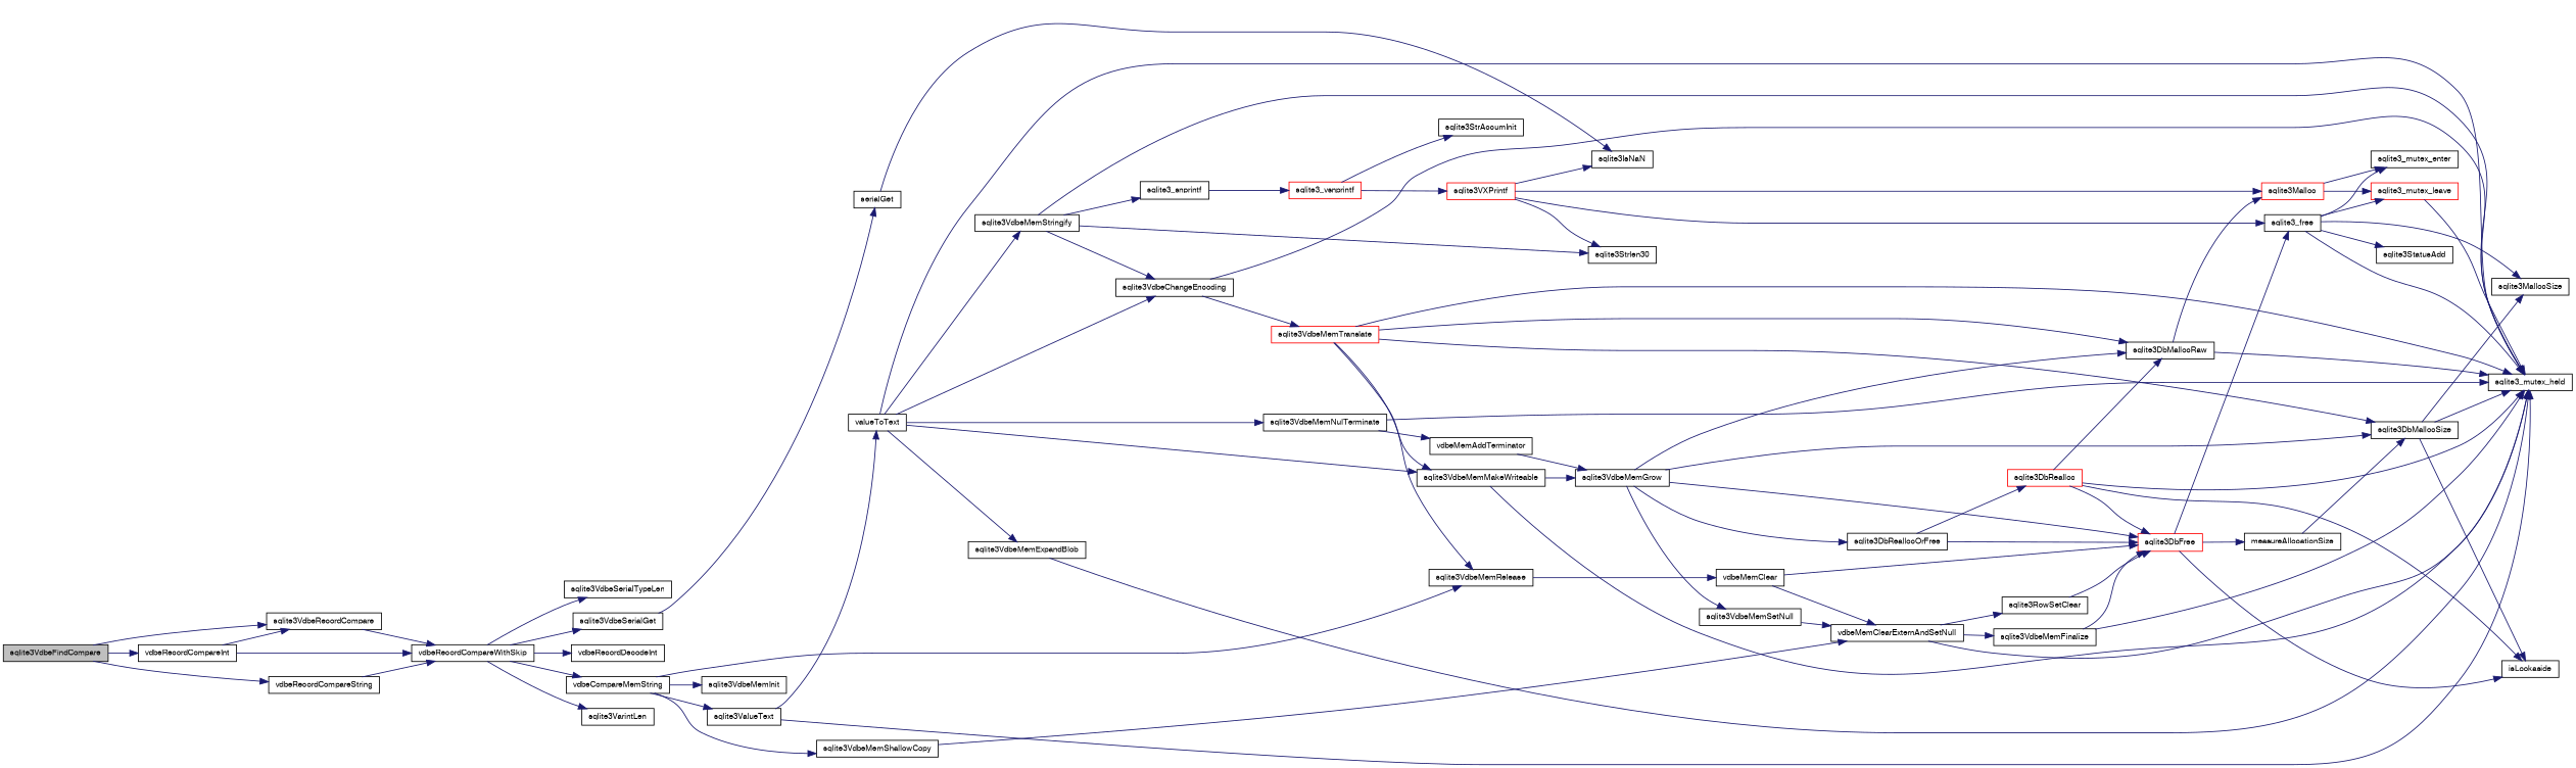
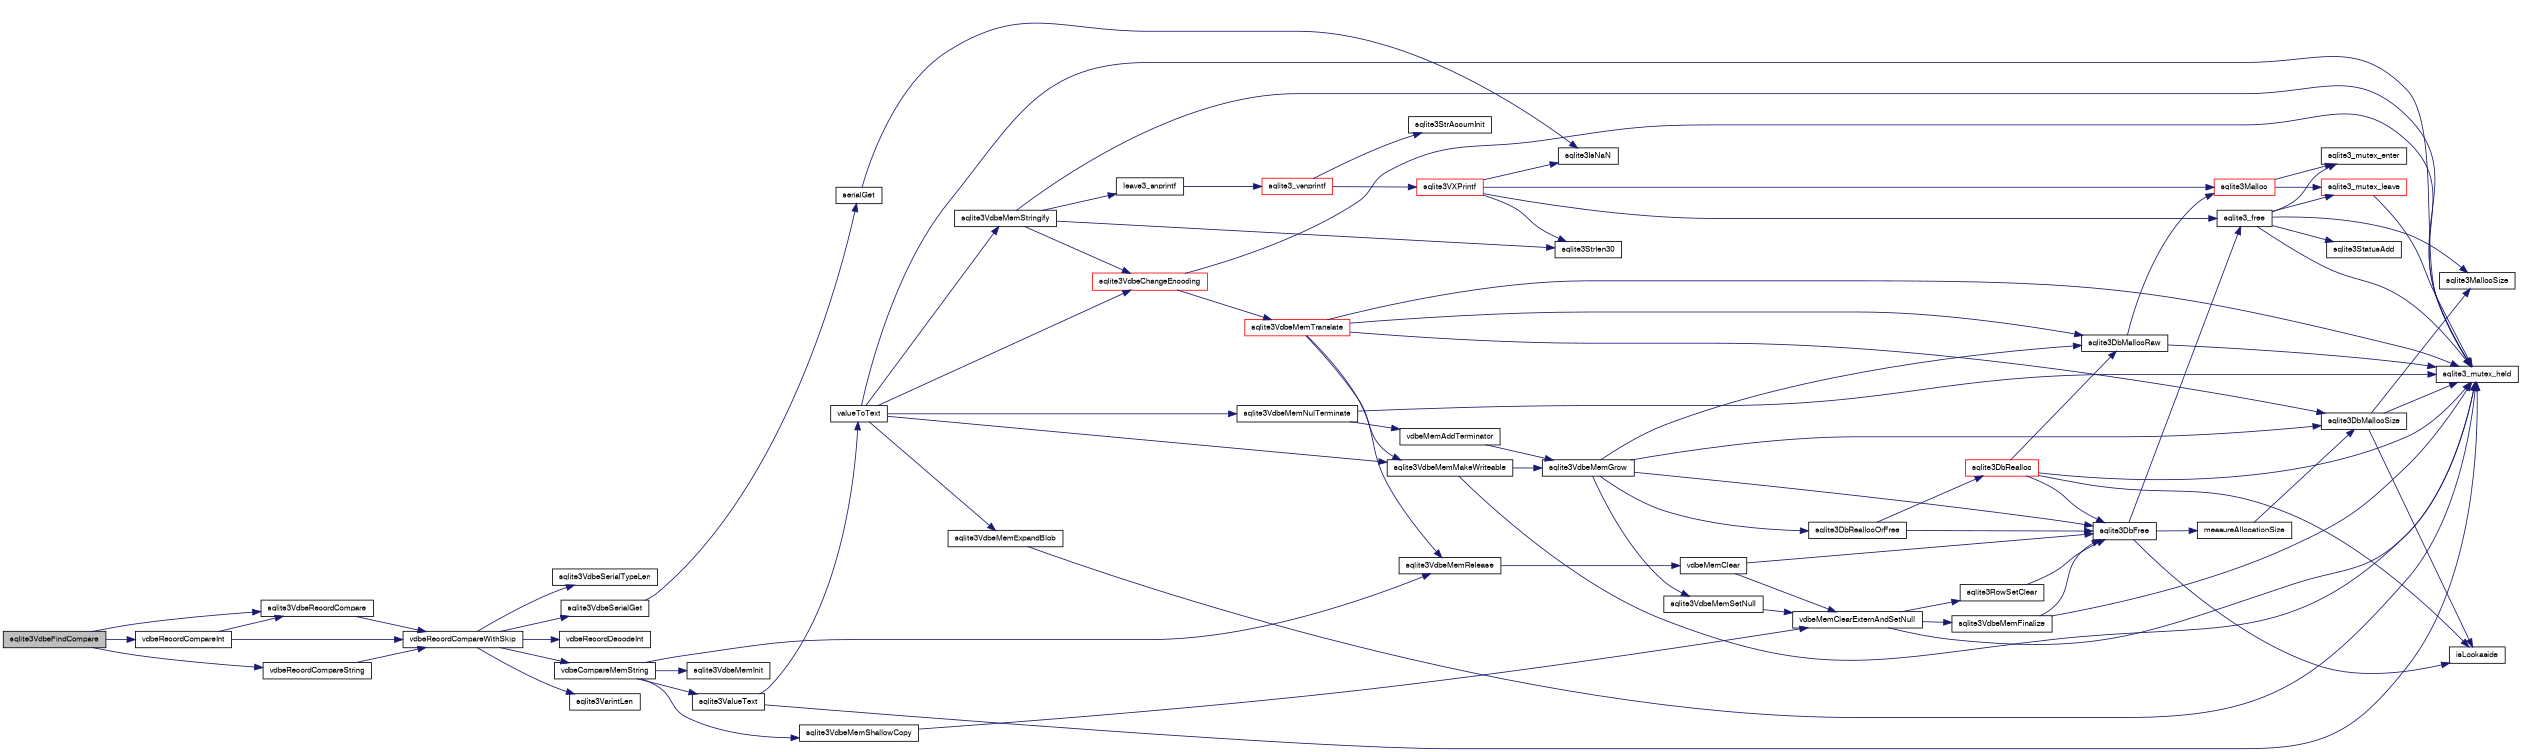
  digraph {
    rankdir=LR
    node [color=black fillcolor=white fontname=FreeSans fontsize=10 shape=record style=filled]
    edge [color=midnightblue fontname=FreeSans fontsize=10 labelfontname=FreeSans labelfontsize=10 style=solid]
    n1 [fillcolor=grey75 fontcolor=black height=0.2 label=sqlite3VdbeFindCompare width=0.4]
    n2 [height=0.2 label=vdbeRecordCompareInt width=0.4]
    n3 [height=0.2 label=sqlite3VdbeRecordCompare width=0.4]
    n4 [height=0.2 label=vdbeRecordCompareString width=0.4]
    n5 [height=0.2 label=vdbeRecordCompareWithSkip width=0.4]
    n6 [height=0.2 label=sqlite3VdbeSerialTypeLen width=0.4]
    n7 [height=0.2 label=sqlite3VdbeSerialGet width=0.4]
    n8 [height=0.2 label=vdbeRecordDecodeInt width=0.4]
    n9 [height=0.2 label=vdbeCompareMemString width=0.4]
    n10 [height=0.2 label=sqlite3VarintLen width=0.4]
    n11 [height=0.2 label=serialGet width=0.4]
    n12 [height=0.2 label=sqlite3VdbeMemInit width=0.4]
    n13 [height=0.2 label=sqlite3VdbeMemShallowCopy width=0.4]
    n14 [height=0.2 label=sqlite3ValueText width=0.4]
    n15 [height=0.2 label=sqlite3VdbeMemRelease width=0.4]
    n16 [height=0.2 label=sqlite3IsNaN width=0.4]
    n17 [height=0.2 label=vdbeMemClearExternAndSetNull width=0.4]
    n18 [height=0.2 label=sqlite3_mutex_held width=0.4]
    n19 [height=0.2 label=valueToText width=0.4]
    n20 [height=0.2 label=vdbeMemClear width=0.4]
    n21 [height=0.2 label=sqlite3VdbeMemFinalize width=0.4]
    n22 [height=0.2 label=sqlite3RowSetClear width=0.4]
-   n23 [color=red height=0.2 label=sqlite3DbFree width=0.4]
+   n23 [height=0.2 label=sqlite3DbFree width=0.4]
    n24 [height=0.2 label=measureAllocationSize width=0.4]
    n25 [height=0.2 label=isLookaside width=0.4]
    n26 [height=0.2 label=sqlite3_free width=0.4]
    n27 [height=0.2 label=sqlite3DbMallocSize width=0.4]
    n28 [height=0.2 label=sqlite3MallocSize width=0.4]
    n29 [height=0.2 label=sqlite3_mutex_enter width=0.4]
    n30 [height=0.2 label=sqlite3StatusAdd width=0.4]
    n31 [color=red height=0.2 label=sqlite3_mutex_leave width=0.4]
    n32 [height=0.2 label=sqlite3VdbeMemExpandBlob width=0.4]
-   n33 [height=0.2 label=sqlite3VdbeChangeEncoding width=0.4]
+   n33 [color=red height=0.2 label=sqlite3VdbeChangeEncoding width=0.4]
    n34 [height=0.2 label=sqlite3VdbeMemMakeWriteable width=0.4]
    n35 [height=0.2 label=sqlite3VdbeMemNulTerminate width=0.4]
    n36 [height=0.2 label=sqlite3VdbeMemStringify width=0.4]
    n37 [color=red height=0.2 label=sqlite3VdbeMemTranslate width=0.4]
    n38 [height=0.2 label=sqlite3VdbeMemGrow width=0.4]
    n39 [height=0.2 label=vdbeMemAddTerminator width=0.4]
-   n40 [height=0.2 label=sqlite3_snprintf width=0.4]
+   n40 [height=0.2 label=leave3_snprintf width=0.4]
    n41 [height=0.2 label=sqlite3Strlen30 width=0.4]
    n42 [height=0.2 label=sqlite3DbReallocOrFree width=0.4]
    n43 [height=0.2 label=sqlite3DbMallocRaw width=0.4]
    n44 [height=0.2 label=sqlite3VdbeMemSetNull width=0.4]
    n45 [color=red height=0.2 label=sqlite3DbRealloc width=0.4]
    n46 [color=red height=0.2 label=sqlite3Malloc width=0.4]
    n47 [color=red height=0.2 label=sqlite3_vsnprintf width=0.4]
    n48 [height=0.2 label=sqlite3StrAccumInit width=0.4]
    n49 [color=red height=0.2 label=sqlite3VXPrintf width=0.4]
    n1 -> n2
    n1 -> n3
    n1 -> n4
    n2 -> n3
    n2 -> n5
    n3 -> n5
    n4 -> n5
    n5 -> n6
    n5 -> n7
    n5 -> n8
    n5 -> n9
    n5 -> n10
    n7 -> n11
    n9 -> n12
    n9 -> n13
    n9 -> n14
    n9 -> n15
    n11 -> n16
    n13 -> n17
    n14 -> n18
    n14 -> n19
    n15 -> n20
    n17 -> n18
    n17 -> n21
    n17 -> n22
    n19 -> n18
    n19 -> n32
    n19 -> n33
    n19 -> n34
    n19 -> n35
    n19 -> n36
    n20 -> n17
    n20 -> n23
    n21 -> n18
    n21 -> n23
    n22 -> n23
    n23 -> n24
    n23 -> n25
    n23 -> n26
    n24 -> n27
    n26 -> n18
    n26 -> n28
    n26 -> n29
    n26 -> n30
    n26 -> n31
    n27 -> n18
    n27 -> n25
    n27 -> n28
    n31 -> n18
    n32 -> n18
    n33 -> n18
    n33 -> n37
    n34 -> n18
    n34 -> n38
    n35 -> n18
    n35 -> n39
    n36 -> n18
    n36 -> n33
    n36 -> n40
    n36 -> n41
    n37 -> n15
    n37 -> n18
    n37 -> n27
    n37 -> n34
    n37 -> n43
    n38 -> n23
    n38 -> n27
    n38 -> n42
    n38 -> n43
    n38 -> n44
    n39 -> n38
    n40 -> n47
    n42 -> n23
    n42 -> n45
    n43 -> n18
    n43 -> n46
    n44 -> n17
    n45 -> n18
    n45 -> n23
    n45 -> n25
    n45 -> n43
    n46 -> n29
    n46 -> n31
    n47 -> n48
    n47 -> n49
    n49 -> n16
    n49 -> n26
    n49 -> n41
    n49 -> n46
  }
